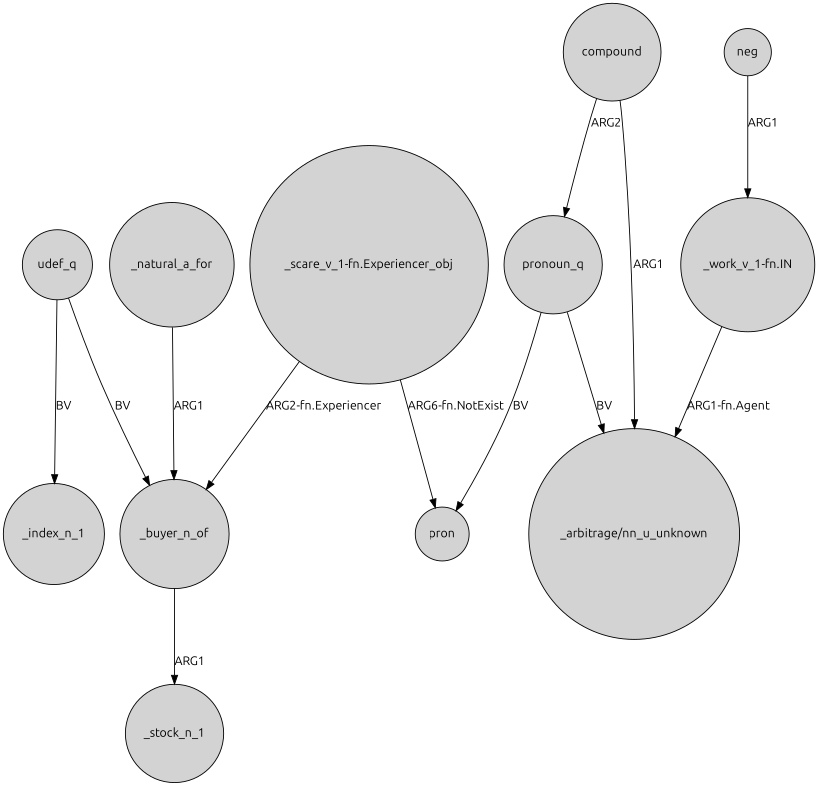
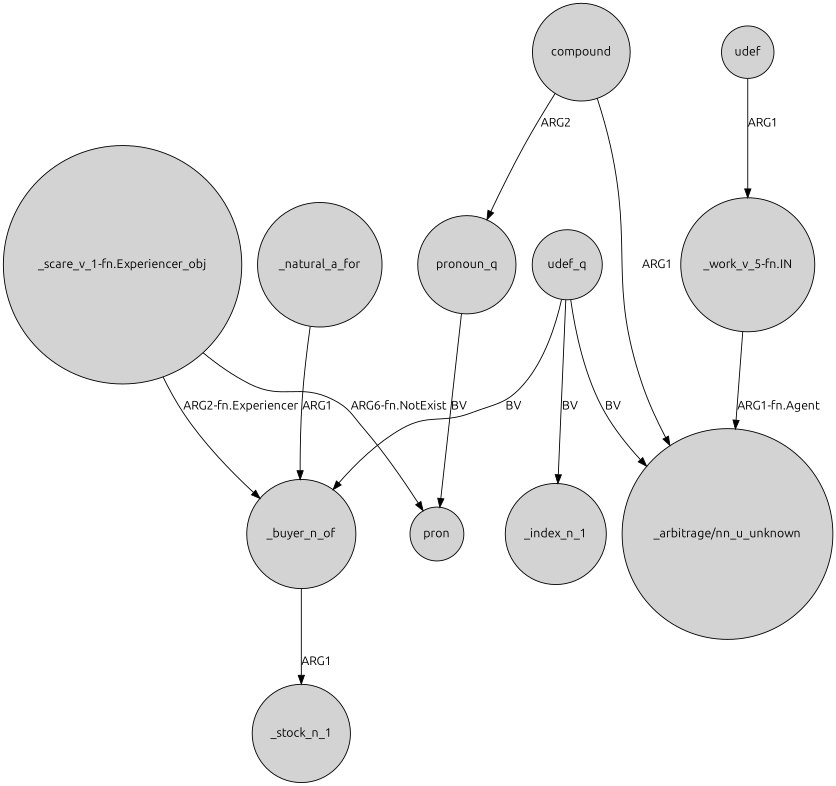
  digraph {
    fontname=Ubuntu
    node [fontname=Ubuntu shape=circle style=filled]
    edge [fontname=Ubuntu]
    udef_q
    _buyer_n_of
    _index_n_1
    "_arbitrage/nn_u_unknown"
    _stock_n_1
    _natural_a_for
    compound
    pronoun_q
    "_scare_v_1-fn.Experiencer_obj"
    pron
-   neg
-   "_work_v_1-fn.IN"
+   neg [label=udef]
+   "_work_v_1-fn.IN" [label="_work_v_5-fn.IN"]
    udef_q -> _buyer_n_of [label=BV]
    udef_q -> _index_n_1 [label=BV]
-   pronoun_q -> "_arbitrage/nn_u_unknown" [label=BV]
+   udef_q -> "_arbitrage/nn_u_unknown" [label=BV]
    _buyer_n_of -> _stock_n_1 [label=ARG1]
    _natural_a_for -> _buyer_n_of [label=ARG1]
    compound -> "_arbitrage/nn_u_unknown" [label=ARG1]
    compound -> pronoun_q [label=ARG2]
    pronoun_q -> pron [label=BV]
    "_scare_v_1-fn.Experiencer_obj" -> _buyer_n_of [label="ARG2-fn.Experiencer"]
    "_scare_v_1-fn.Experiencer_obj" -> pron [label="ARG6-fn.NotExist"]
    neg -> "_work_v_1-fn.IN" [label=ARG1]
    "_work_v_1-fn.IN" -> "_arbitrage/nn_u_unknown" [label="ARG1-fn.Agent"]
  }
